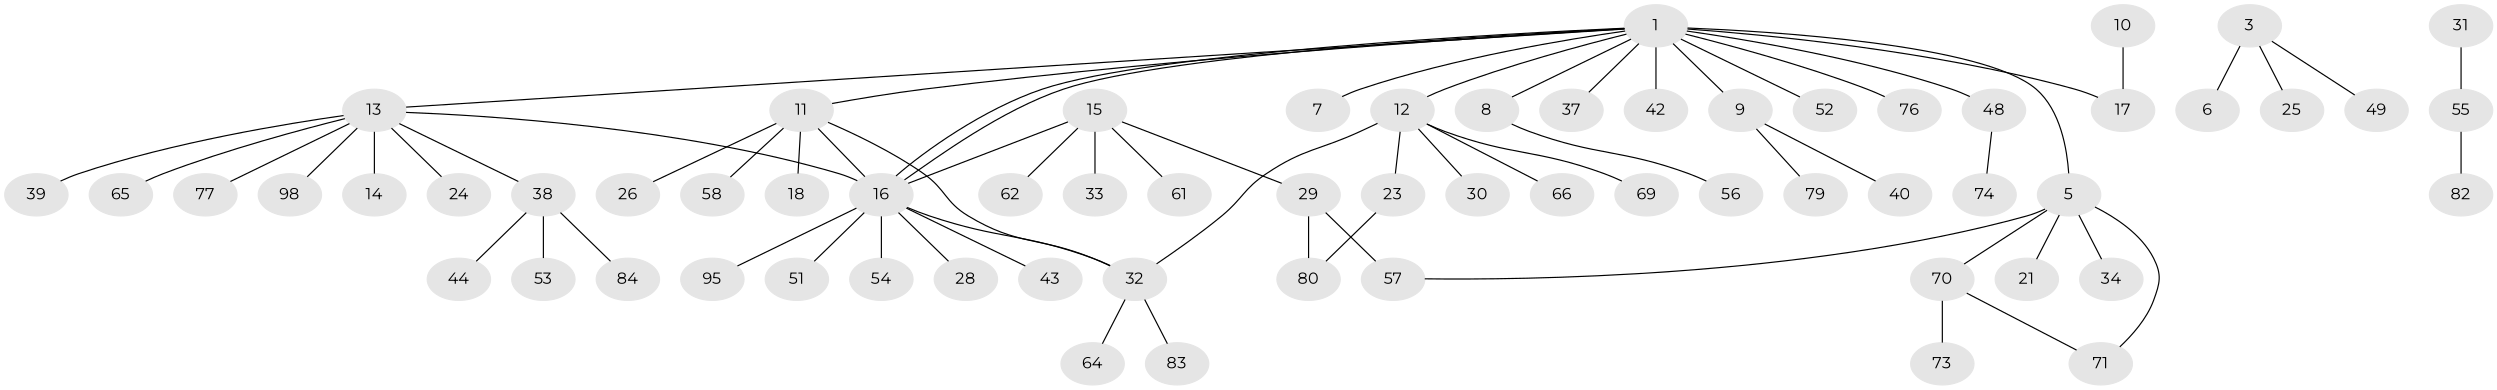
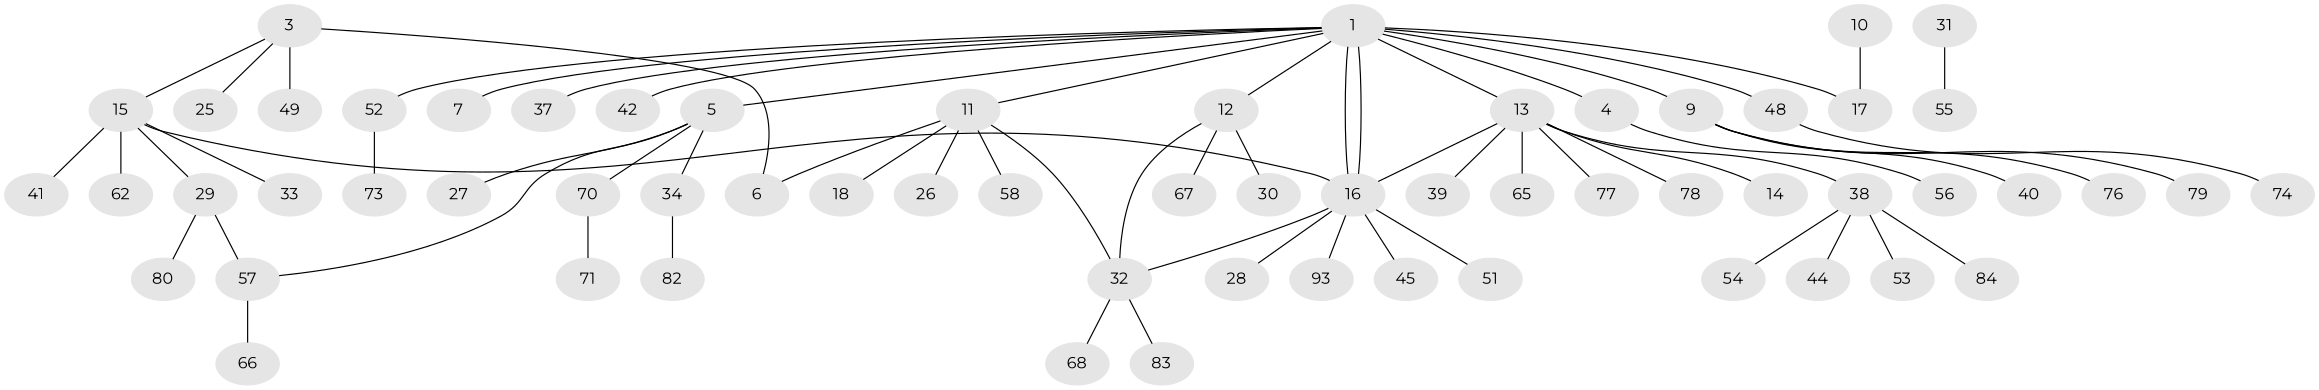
  graph {
    fontname=Montserrat
    node [color=gray90 fontname=Montserrat style=filled]
    edge [fontname=Montserrat]
    1 [super="+2"]
    5 [super="+46"]
    7
-   8
+   8 [label=4]
    9 [super="+19"]
    11 [super="+50"]
    12 [super="+36"]
    13 [super="+22"]
    16 [super="+20"]
    17 [super="+21"]
    37
    42
    48
    52
    3 [super="+4"]
    6 [super="+47"]
    15 [super="+64"]
    25
    49
-   27 [super="+69" label=21]
+   27 [super="+69"]
    34 [super="+72"]
    57 [super="+63"]
    70
    71
    56
    40
    76
    79
    18
    26
    32 [super="+35"]
    58
-   23 [super="+75"]
    30
    66
-   67 [label=69]
+   67
    14
-   24
    38 [super="+41"]
    39
    65
    77
-   78 [label=98]
+   78
    28
-   43 [super="+81"]
-   45 [label=95]
+   43 [super="+81" label=93]
+   45
    51
    54
    74
    29 [super="+59"]
    33
-   61
+   61 [label=41]
    62
    31
    55
    82
    73
    10 [super="+60"]
-   68 [label=64]
+   68
    83
    80
    44
    53
    84
    1 -- 5
    1 -- 7
    1 -- 8
    1 -- 9 [weight=2]
    1 -- 11
    1 -- 12
    1 -- 13
    1 -- 16
    1 -- 16
    1 -- 17 [weight=2]
    1 -- 37
    1 -- 42
    1 -- 48
    1 -- 52
    5 -- 27
    5 -- 34
    5 -- 57
    5 -- 70
-   5 -- 71
    8 -- 56
    9 -- 40
-   1 -- 76
+   9 -- 76
    9 -- 79
-   11 -- 16
+   11 -- 6
    11 -- 18
    11 -- 26
    11 -- 32
    11 -- 58
    12 -- 32
-   12 -- 23
    12 -- 30
-   12 -- 66
+   57 -- 66
    12 -- 67
    13 -- 16
    13 -- 14
-   13 -- 24
    13 -- 38
    13 -- 39
    13 -- 65
    13 -- 77
    13 -- 78
    16 -- 32
    16 -- 28
    16 -- 43
    16 -- 45
    16 -- 51
-   16 -- 54
+   38 -- 54
    48 -- 74
    3 -- 6 [weight=2]
+   3 -- 15
    3 -- 25
    3 -- 49
    15 -- 16
    15 -- 29
    15 -- 33
    15 -- 61
    15 -- 62
-   55 -- 82
+   34 -- 82
    70 -- 71
-   70 -- 73
+   52 -- 73
    32 -- 68
    32 -- 83
-   23 -- 80
    38 -- 44
    38 -- 53
    38 -- 84
    29 -- 57 [weight=2]
    29 -- 80
    31 -- 55
    10 -- 17
  }
